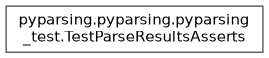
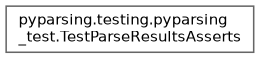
  digraph {
    rankdir=LR
-   n1 [color=grey40 fillcolor=white fontname=Helvetica fontsize=10 height=0.2 label="pyparsing.pyparsing.pyparsing\l_test.TestParseResultsAsserts" shape=box style=filled width=0.4]
+   n1 [color=grey40 fillcolor=white fontname=Helvetica fontsize=10 height=0.2 label="pyparsing.testing.pyparsing\l_test.TestParseResultsAsserts" shape=box style=filled width=0.4]
  }
